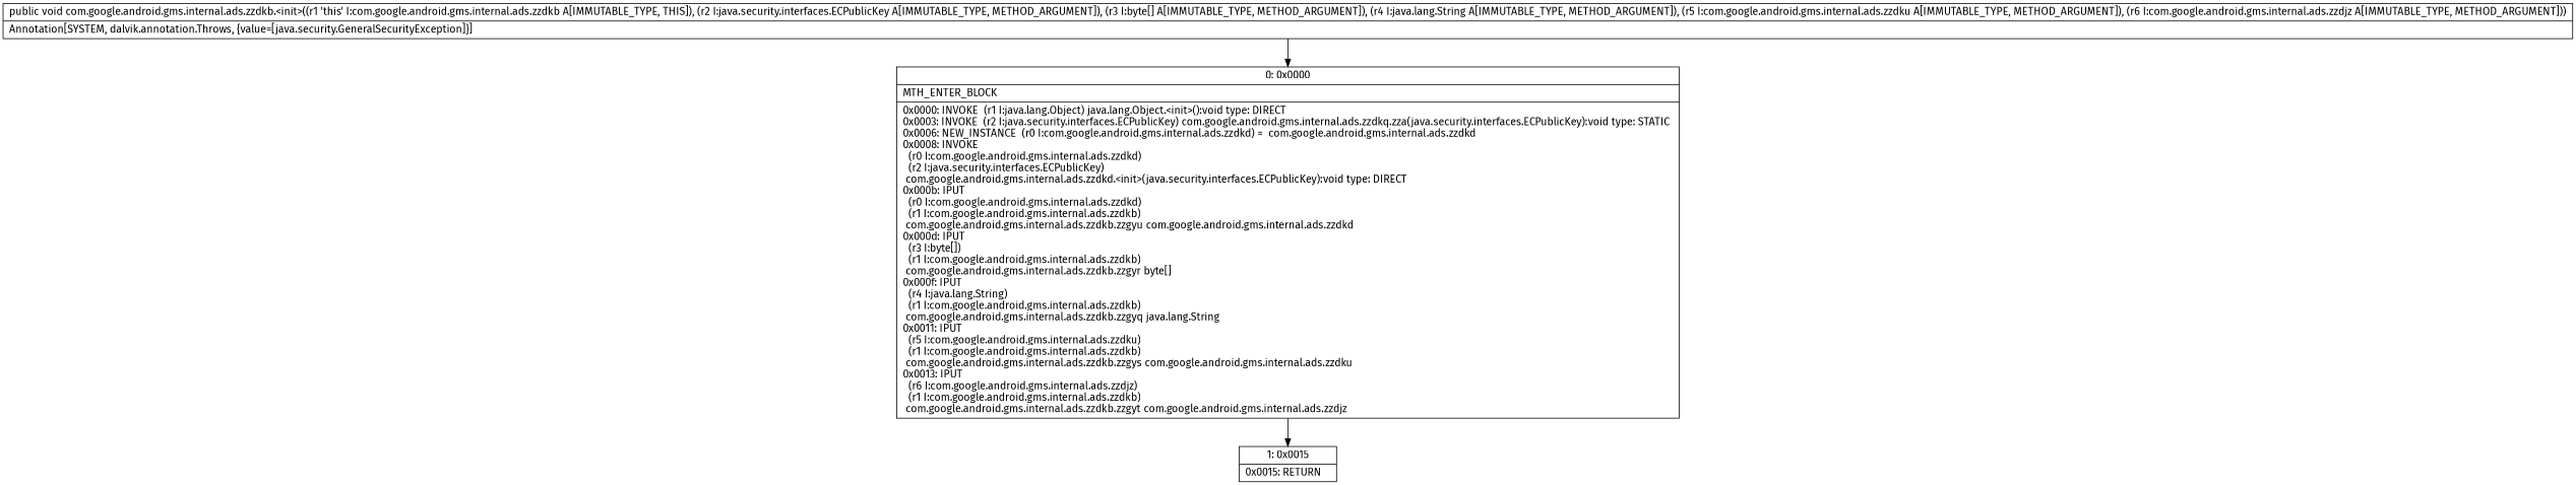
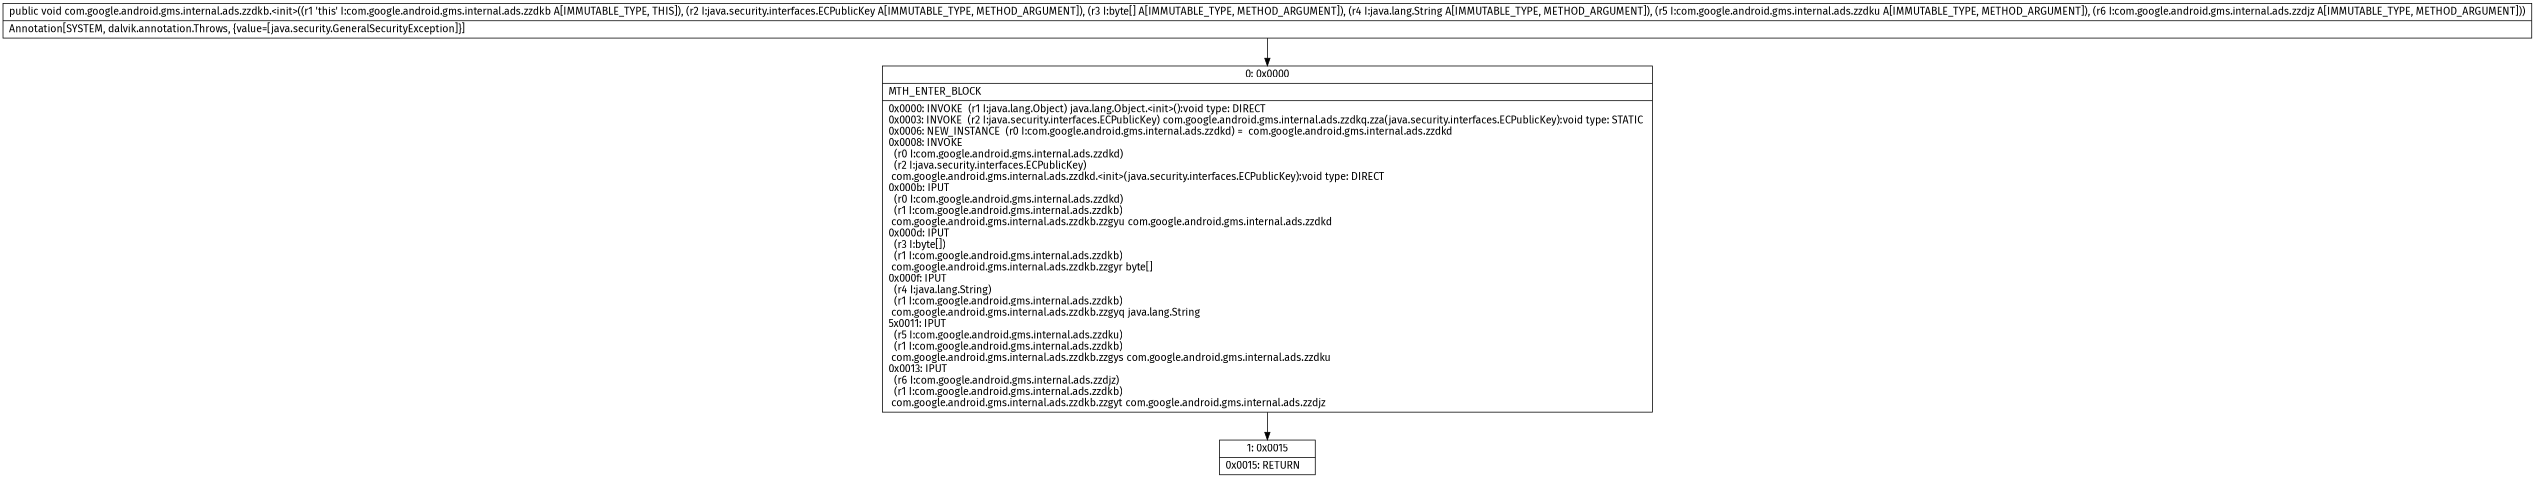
  digraph {
    fontname="Fira Sans"
    node [shape=record fontname="Fira Sans"]
    edge [fontname="Fira Sans"]
-   n1 [label="{0\:\ 0x0000|MTH_ENTER_BLOCK\l|0x0000: INVOKE  (r1 I:java.lang.Object) java.lang.Object.\<init\>():void type: DIRECT \l0x0003: INVOKE  (r2 I:java.security.interfaces.ECPublicKey) com.google.android.gms.internal.ads.zzdkq.zza(java.security.interfaces.ECPublicKey):void type: STATIC \l0x0006: NEW_INSTANCE  (r0 I:com.google.android.gms.internal.ads.zzdkd) =  com.google.android.gms.internal.ads.zzdkd \l0x0008: INVOKE  \l  (r0 I:com.google.android.gms.internal.ads.zzdkd)\l  (r2 I:java.security.interfaces.ECPublicKey)\l com.google.android.gms.internal.ads.zzdkd.\<init\>(java.security.interfaces.ECPublicKey):void type: DIRECT \l0x000b: IPUT  \l  (r0 I:com.google.android.gms.internal.ads.zzdkd)\l  (r1 I:com.google.android.gms.internal.ads.zzdkb)\l com.google.android.gms.internal.ads.zzdkb.zzgyu com.google.android.gms.internal.ads.zzdkd \l0x000d: IPUT  \l  (r3 I:byte[])\l  (r1 I:com.google.android.gms.internal.ads.zzdkb)\l com.google.android.gms.internal.ads.zzdkb.zzgyr byte[] \l0x000f: IPUT  \l  (r4 I:java.lang.String)\l  (r1 I:com.google.android.gms.internal.ads.zzdkb)\l com.google.android.gms.internal.ads.zzdkb.zzgyq java.lang.String \l0x0011: IPUT  \l  (r5 I:com.google.android.gms.internal.ads.zzdku)\l  (r1 I:com.google.android.gms.internal.ads.zzdkb)\l com.google.android.gms.internal.ads.zzdkb.zzgys com.google.android.gms.internal.ads.zzdku \l0x0013: IPUT  \l  (r6 I:com.google.android.gms.internal.ads.zzdjz)\l  (r1 I:com.google.android.gms.internal.ads.zzdkb)\l com.google.android.gms.internal.ads.zzdkb.zzgyt com.google.android.gms.internal.ads.zzdjz \l}"]
+   n1 [label="{0\:\ 0x0000|MTH_ENTER_BLOCK\l|0x0000: INVOKE  (r1 I:java.lang.Object) java.lang.Object.\<init\>():void type: DIRECT \l0x0003: INVOKE  (r2 I:java.security.interfaces.ECPublicKey) com.google.android.gms.internal.ads.zzdkq.zza(java.security.interfaces.ECPublicKey):void type: STATIC \l0x0006: NEW_INSTANCE  (r0 I:com.google.android.gms.internal.ads.zzdkd) =  com.google.android.gms.internal.ads.zzdkd \l0x0008: INVOKE  \l  (r0 I:com.google.android.gms.internal.ads.zzdkd)\l  (r2 I:java.security.interfaces.ECPublicKey)\l com.google.android.gms.internal.ads.zzdkd.\<init\>(java.security.interfaces.ECPublicKey):void type: DIRECT \l0x000b: IPUT  \l  (r0 I:com.google.android.gms.internal.ads.zzdkd)\l  (r1 I:com.google.android.gms.internal.ads.zzdkb)\l com.google.android.gms.internal.ads.zzdkb.zzgyu com.google.android.gms.internal.ads.zzdkd \l0x000d: IPUT  \l  (r3 I:byte[])\l  (r1 I:com.google.android.gms.internal.ads.zzdkb)\l com.google.android.gms.internal.ads.zzdkb.zzgyr byte[] \l0x000f: IPUT  \l  (r4 I:java.lang.String)\l  (r1 I:com.google.android.gms.internal.ads.zzdkb)\l com.google.android.gms.internal.ads.zzdkb.zzgyq java.lang.String \l5x0011: IPUT  \l  (r5 I:com.google.android.gms.internal.ads.zzdku)\l  (r1 I:com.google.android.gms.internal.ads.zzdkb)\l com.google.android.gms.internal.ads.zzdkb.zzgys com.google.android.gms.internal.ads.zzdku \l0x0013: IPUT  \l  (r6 I:com.google.android.gms.internal.ads.zzdjz)\l  (r1 I:com.google.android.gms.internal.ads.zzdkb)\l com.google.android.gms.internal.ads.zzdkb.zzgyt com.google.android.gms.internal.ads.zzdjz \l}"]
    n2 [label="{1\:\ 0x0015|0x0015: RETURN   \l}"]
    n3 [label="{public void com.google.android.gms.internal.ads.zzdkb.\<init\>((r1 'this' I:com.google.android.gms.internal.ads.zzdkb A[IMMUTABLE_TYPE, THIS]), (r2 I:java.security.interfaces.ECPublicKey A[IMMUTABLE_TYPE, METHOD_ARGUMENT]), (r3 I:byte[] A[IMMUTABLE_TYPE, METHOD_ARGUMENT]), (r4 I:java.lang.String A[IMMUTABLE_TYPE, METHOD_ARGUMENT]), (r5 I:com.google.android.gms.internal.ads.zzdku A[IMMUTABLE_TYPE, METHOD_ARGUMENT]), (r6 I:com.google.android.gms.internal.ads.zzdjz A[IMMUTABLE_TYPE, METHOD_ARGUMENT]))  | Annotation[SYSTEM, dalvik.annotation.Throws, \{value=[java.security.GeneralSecurityException]\}]\l}"]
    n1 -> n2
    n3 -> n1
  }
